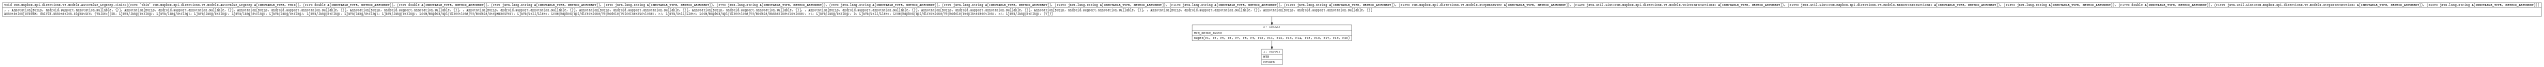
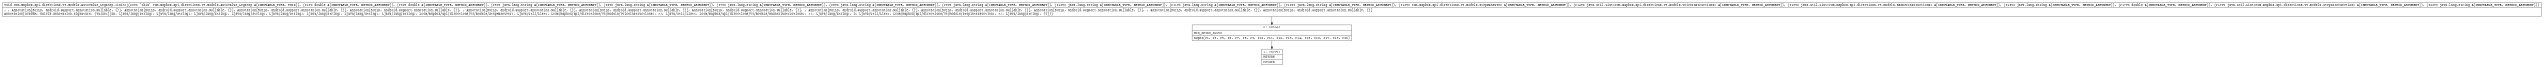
  digraph {
    fontname="Courier Prime"
    node [shape=record fontname="Courier Prime"]
    edge [fontname="Courier Prime"]
    n1 [label="{0\:\ 0x0000|MTH_ENTER_BLOCK\l|super(r1, r3, r5, r6, r7, r8, r9, r10, r11, r12, r13, r14, r15, r16, r17, r19, r20)\l}"]
-   n2 [label="{1\:\ 0x0003|MTH\l|return\l}"]
+   n2 [label="{1\:\ 0x0003|RETURN\l|return\l}"]
    n3 [label="{void com.mapbox.api.directions.v5.models.AutoValue_LegStep.\<init\>((r0v0 'this' com.mapbox.api.directions.v5.models.AutoValue_LegStep A[IMMUTABLE_TYPE, THIS]), (r1v0 double A[IMMUTABLE_TYPE, METHOD_ARGUMENT]), (r3v0 double A[IMMUTABLE_TYPE, METHOD_ARGUMENT]), (r5v0 java.lang.String A[IMMUTABLE_TYPE, METHOD_ARGUMENT]), (r6v0 java.lang.String A[IMMUTABLE_TYPE, METHOD_ARGUMENT]), (r7v0 java.lang.String A[IMMUTABLE_TYPE, METHOD_ARGUMENT]), (r8v0 java.lang.String A[IMMUTABLE_TYPE, METHOD_ARGUMENT]), (r9v0 java.lang.String A[IMMUTABLE_TYPE, METHOD_ARGUMENT]), (r10v0 java.lang.String A[IMMUTABLE_TYPE, METHOD_ARGUMENT]), (r11v0 java.lang.String A[IMMUTABLE_TYPE, METHOD_ARGUMENT]), (r12v0 java.lang.String A[IMMUTABLE_TYPE, METHOD_ARGUMENT]), (r13v0 com.mapbox.api.directions.v5.models.StepManeuver A[IMMUTABLE_TYPE, METHOD_ARGUMENT]), (r14v0 java.util.List\<com.mapbox.api.directions.v5.models.VoiceInstructions\> A[IMMUTABLE_TYPE, METHOD_ARGUMENT]), (r15v0 java.util.List\<com.mapbox.api.directions.v5.models.BannerInstructions\> A[IMMUTABLE_TYPE, METHOD_ARGUMENT]), (r16v0 java.lang.String A[IMMUTABLE_TYPE, METHOD_ARGUMENT]), (r17v0 double A[IMMUTABLE_TYPE, METHOD_ARGUMENT]), (r19v0 java.util.List\<com.mapbox.api.directions.v5.models.StepIntersection\> A[IMMUTABLE_TYPE, METHOD_ARGUMENT]), (r20v0 java.lang.String A[IMMUTABLE_TYPE, METHOD_ARGUMENT]))  | , , Annotation[BUILD, android.support.annotation.Nullable, \{\}], Annotation[BUILD, android.support.annotation.Nullable, \{\}], Annotation[BUILD, android.support.annotation.Nullable, \{\}], Annotation[BUILD, android.support.annotation.Nullable, \{\}], , Annotation[BUILD, android.support.annotation.Nullable, \{\}], Annotation[BUILD, android.support.annotation.Nullable, \{\}], Annotation[BUILD, android.support.annotation.Nullable, \{\}], , Annotation[BUILD, android.support.annotation.Nullable, \{\}], Annotation[BUILD, android.support.annotation.Nullable, \{\}], Annotation[BUILD, android.support.annotation.Nullable, \{\}], , Annotation[BUILD, android.support.annotation.Nullable, \{\}], Annotation[BUILD, android.support.annotation.Nullable, \{\}]\lAnnotation[SYSTEM, dalvik.annotation.Signature, \{value=[(DD, Ljava\/lang\/String;, Ljava\/lang\/String;, Ljava\/lang\/String;, Ljava\/lang\/String;, Ljava\/lang\/String;, Ljava\/lang\/String;, Ljava\/lang\/String;, Ljava\/lang\/String;, Lcom\/mapbox\/api\/directions\/v5\/models\/StepManeuver;, Ljava\/util\/List\<, Lcom\/mapbox\/api\/directions\/v5\/models\/VoiceInstructions;, \>;, Ljava\/util\/List\<, Lcom\/mapbox\/api\/directions\/v5\/models\/BannerInstructions;, \>;, Ljava\/lang\/String;, D, Ljava\/util\/List\<, Lcom\/mapbox\/api\/directions\/v5\/models\/StepIntersection;, \>;, Ljava\/lang\/String;, )V]\}]\l}"]
    n1 -> n2
    n3 -> n1
  }
